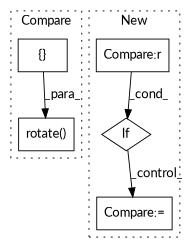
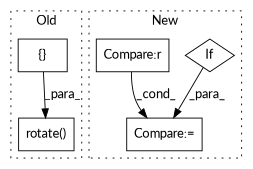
  digraph {
    fontname=Lato
    node [fontname=Lato l=3 shape=box]
    edge [fontname=Lato]
    n1 [a=75 l="9,14" label="rotate()" s="10301,10322"]
    n2 [a=59 l="1,0" label="{}" s="10310,10321"]
    n3 [a=96 label=If s=11014 shape=diamond]
    n4 [a=40 l=20 label="Compare:r" s=11017]
    n5 [a=68 label="Compare:=" s=11052]
    subgraph cluster_1 {
-     label=Compare
+     label=Old
      style=dotted
      n1
      n2
    }
    subgraph cluster_2 {
      label=New
      style=dotted
      n3
      n4
      n5
    }
    n2 -> n1 [label=_para_]
-   n3 -> n5 [label=_control_]
-   n4 -> n3 [label=_cond_]
+   n3 -> n5 [label=_para_]
+   n4 -> n5 [label=_cond_]
  }
